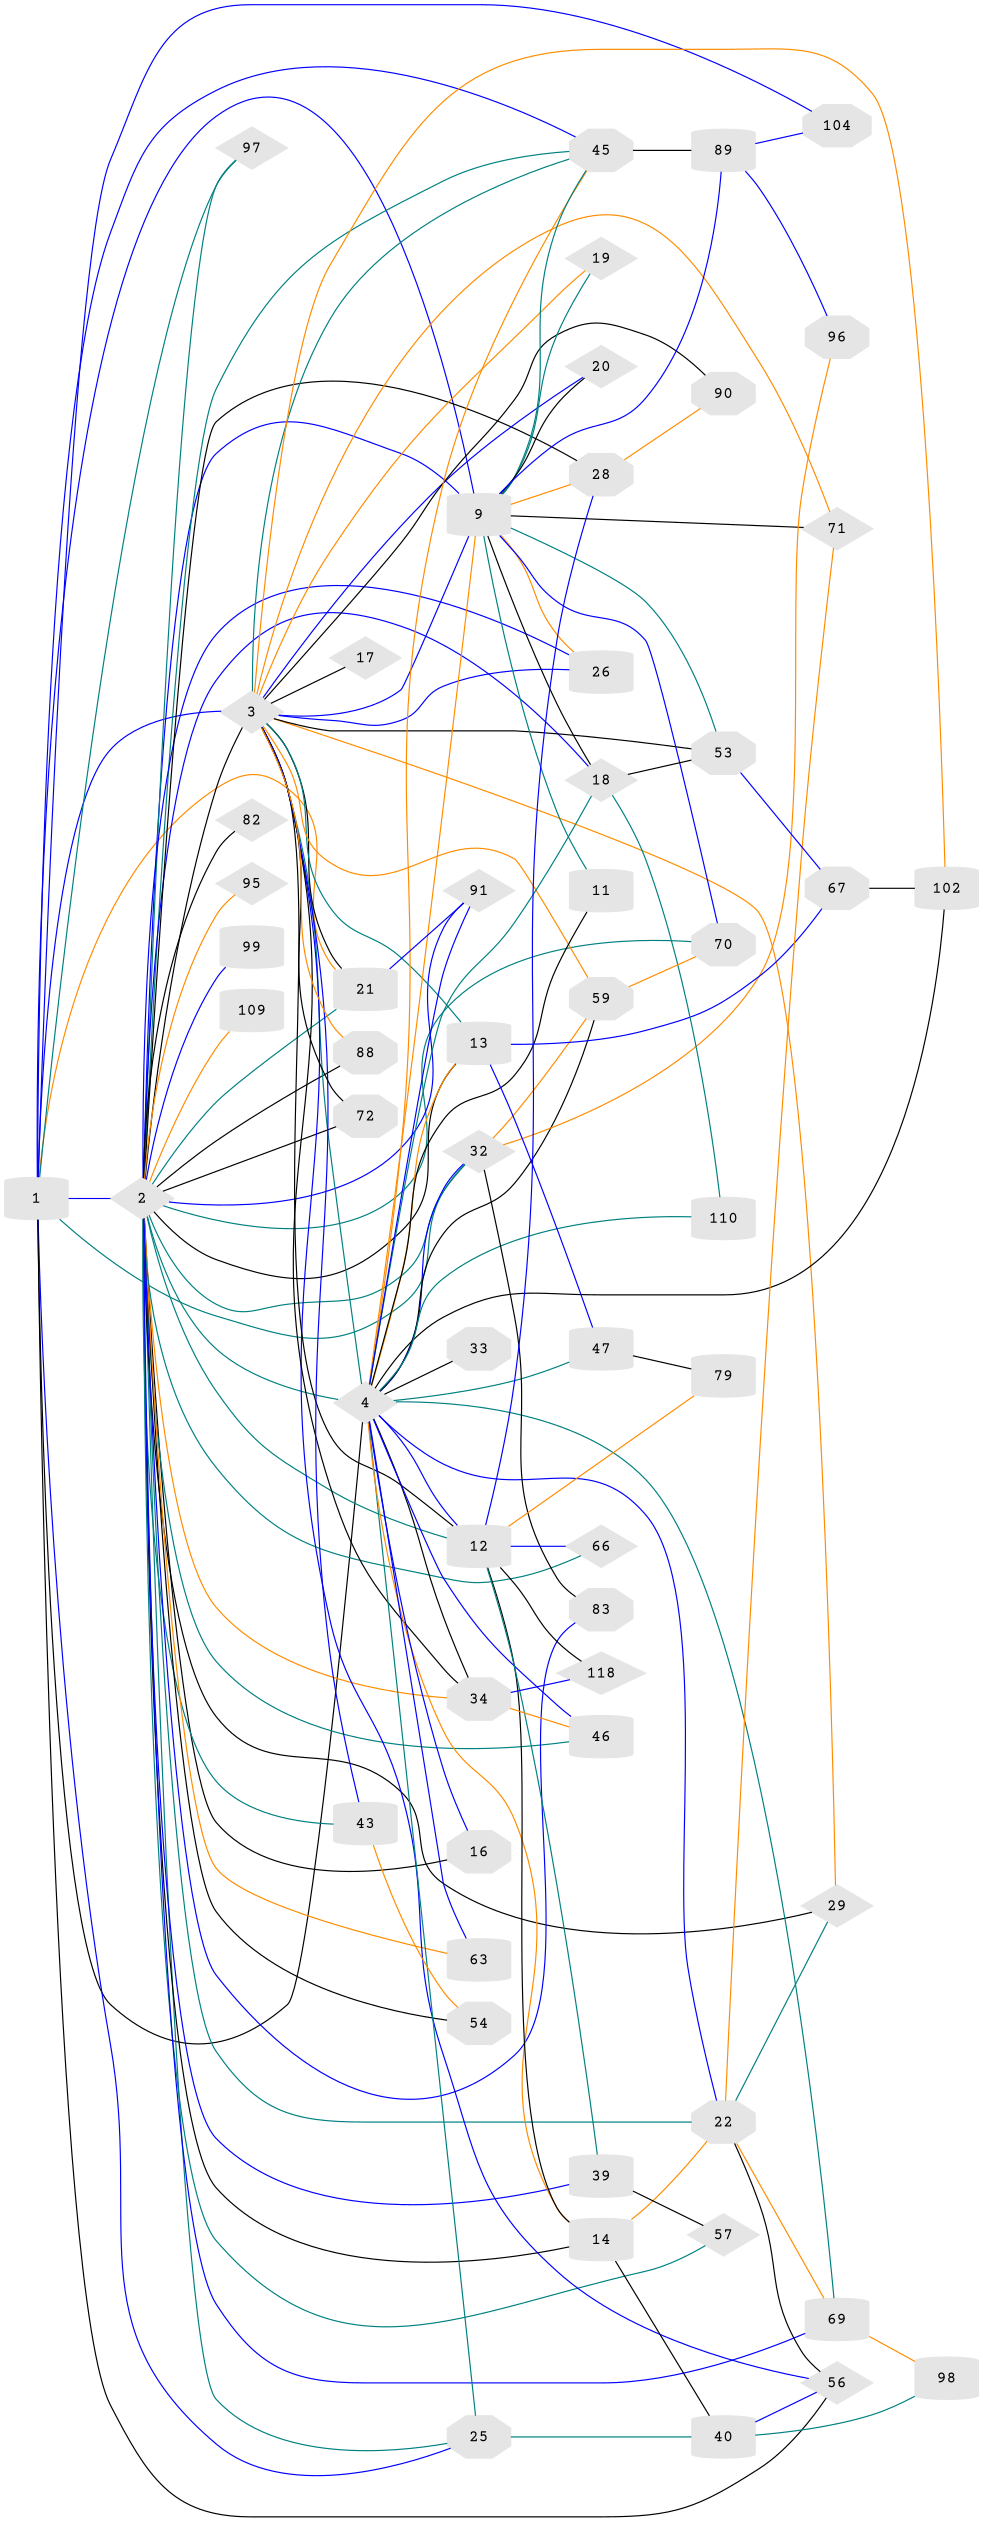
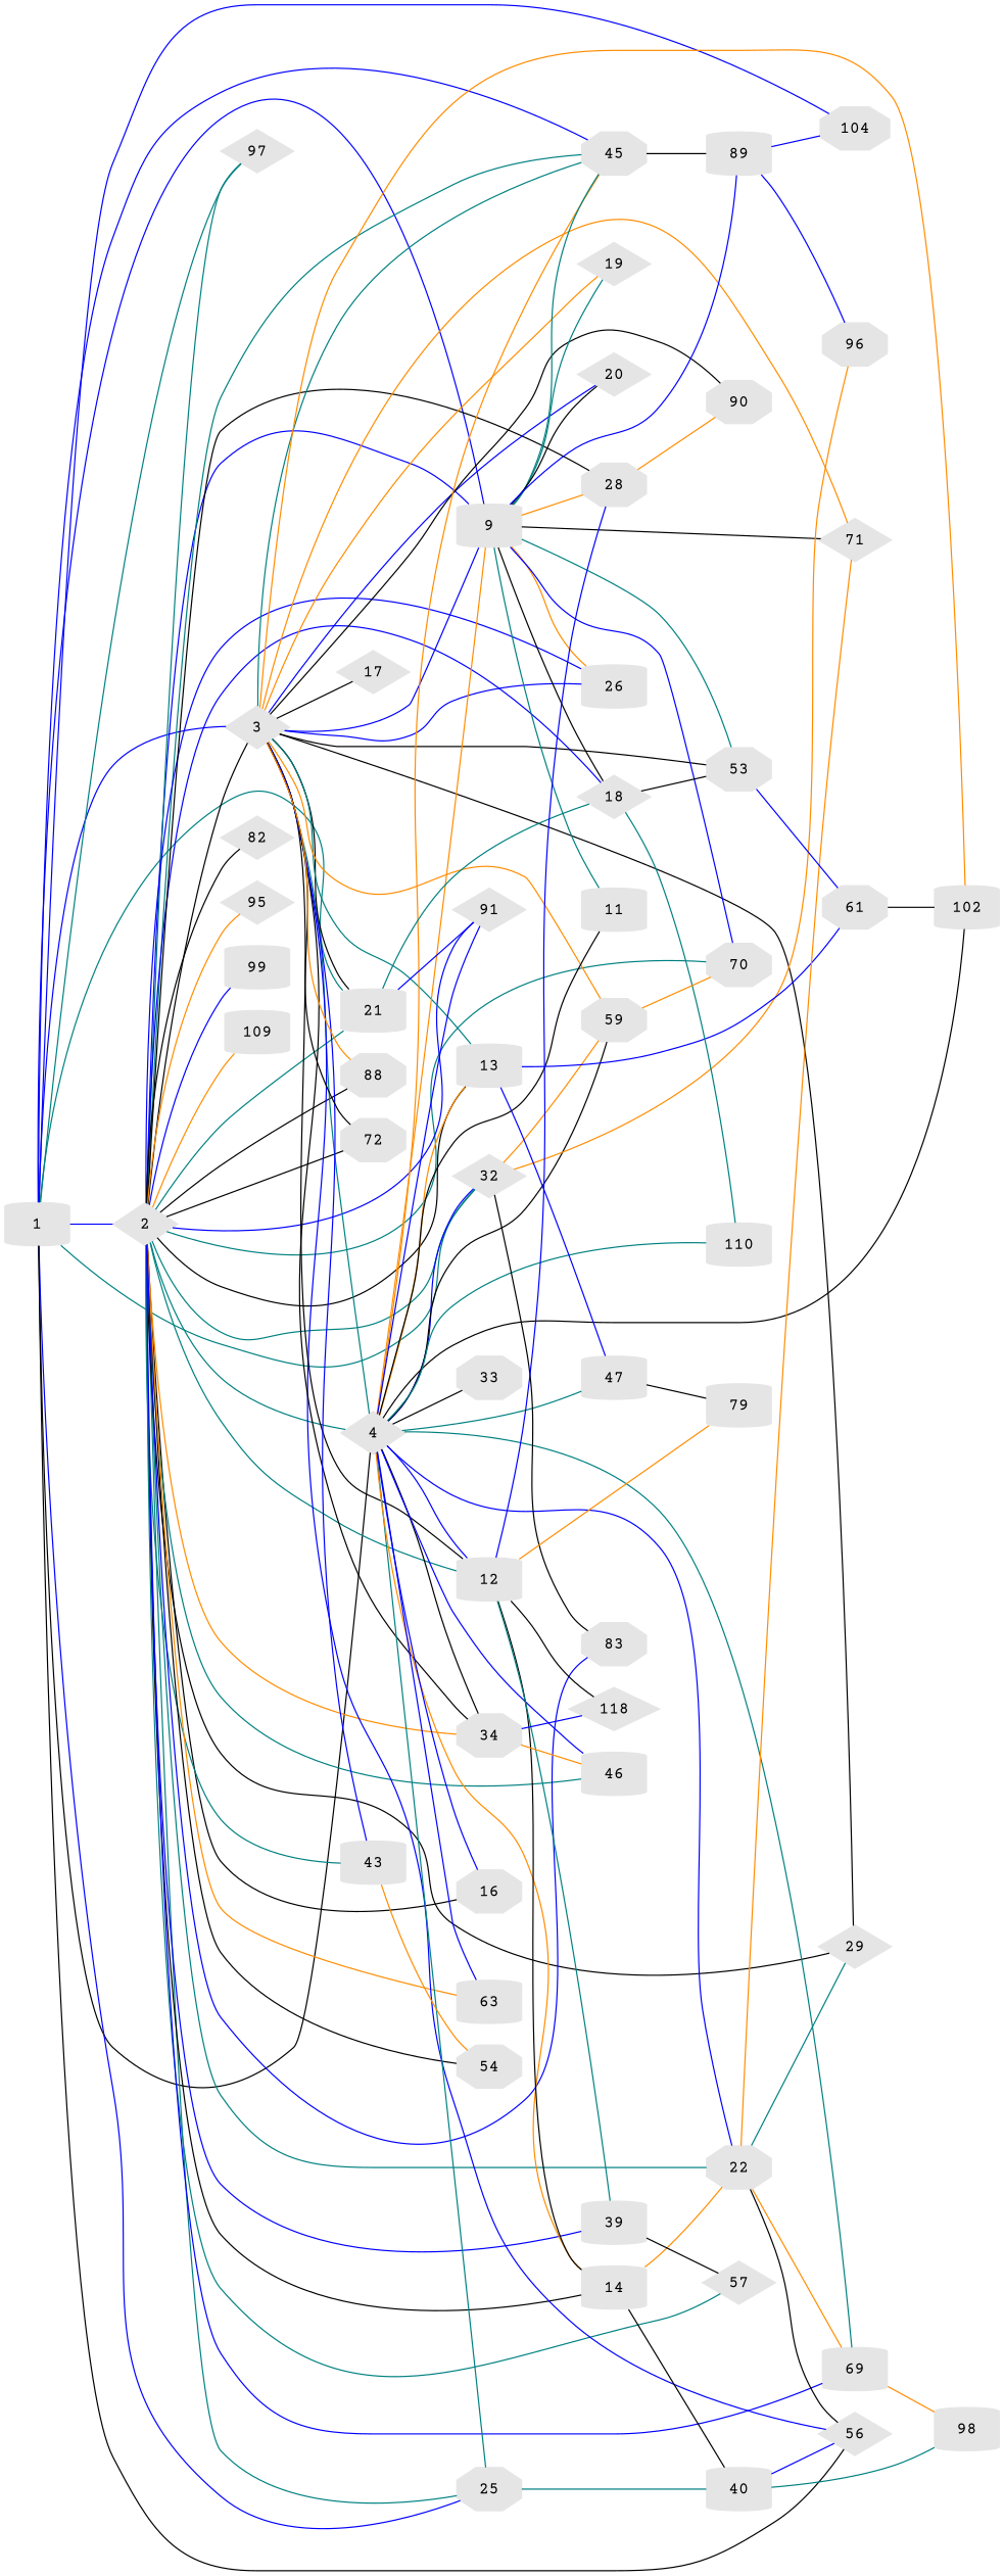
  graph {
    fontname="Courier Prime"
    rankdir=LR
    node [color=gray90 fontname="Courier Prime" shape=cylinder style=filled]
    edge [color=blue fontname="Courier Prime"]
    1 [super="+23"]
    2 [shape=diamond super="+64+52+55+125+123+78+94+81+74+24+119+106+48+73+6"]
    3 [shape=diamond super="+15+62+80+139+36+107+7+60"]
    4 [shape=diamond super="+67+5+65"]
    9 [super="+144+31"]
    21
    25 [shape=octagon]
    32 [shape=diamond super="+49"]
    45 [shape=octagon super="+86+134+124+103"]
    56 [shape=diamond super="+114"]
    97 [shape=diamond]
    104 [shape=octagon]
    12 [super="+37+41"]
    13 [super="+76"]
    14 [super="+130+108"]
    16 [shape=octagon super="+101"]
    18 [shape=diamond super="+142"]
    22 [shape=octagon super="+27+126"]
    26 [super="+147"]
    28 [shape=octagon]
    29 [shape=diamond]
    34 [shape=octagon super="+75"]
    39
    43
    46
    54 [shape=octagon]
    57 [shape=diamond]
    63
-   66 [shape=diamond]
    69 [super="+87"]
    70 [shape=octagon super="+146+115"]
    72 [shape=octagon]
    82 [shape=diamond]
    83 [shape=octagon]
    88 [shape=octagon]
    91 [shape=diamond super="+112"]
    95 [shape=diamond]
    99
    109
    17 [shape=diamond super="+42"]
    19 [shape=diamond]
    20 [shape=diamond]
    53 [shape=octagon]
    59 [shape=octagon super="+136"]
    71 [shape=diamond]
    90 [shape=octagon]
    102 [super="+140"]
    11 [super="+113"]
    33 [shape=octagon]
    47
    110
    89
    40
    96 [shape=octagon]
    79
    118 [shape=diamond]
-   61 [shape=octagon label=67]
+   61 [shape=octagon]
    98
    1 -- 2 [weight=4]
    1 -- 3 [weight=3]
    1 -- 4 [color=black weight=4]
    1 -- 9
-   1 -- 21 [color=darkorange]
+   1 -- 21 [color=teal]
    1 -- 25
    1 -- 32 [color=teal]
    1 -- 45
    1 -- 56 [color=black]
    1 -- 97 [color=teal]
    1 -- 104
    2 -- 3 [color=black weight=13]
    2 -- 4 [color=teal weight=14]
    2 -- 9 [weight=7]
    2 -- 21 [color=teal weight=2]
    2 -- 25 [color=teal]
    2 -- 32 [color=teal weight=2]
    2 -- 45 [color=teal weight=2]
    2 -- 97 [color=teal]
    2 -- 12 [color=teal]
    2 -- 13 [color=black weight=3]
    2 -- 14 [color=black]
    2 -- 16 [color=black]
    2 -- 18 [weight=2]
    2 -- 22 [color=teal weight=4]
    2 -- 26
    2 -- 28 [color=black weight=4]
    2 -- 29 [color=black]
    2 -- 34 [color=darkorange weight=3]
    2 -- 39
    2 -- 43 [color=teal]
    2 -- 46 [color=teal]
    2 -- 54 [color=black]
    2 -- 57 [color=teal]
    2 -- 63 [color=darkorange]
-   2 -- 66 [color=teal]
    2 -- 69 [weight=2]
    2 -- 70 [color=teal]
    2 -- 72 [color=black]
    2 -- 82 [color=black weight=2]
    2 -- 83
    2 -- 88 [color=black]
    2 -- 91
    2 -- 95 [color=darkorange]
    2 -- 99 [weight=2]
    2 -- 109 [color=darkorange weight=2]
    3 -- 4 [color=teal weight=8]
    3 -- 9 [weight=6]
    3 -- 21 [color=black]
    3 -- 45 [color=teal]
    3 -- 56
    3 -- 12 [color=black]
    3 -- 13 [color=teal]
    3 -- 26
-   3 -- 29 [color=darkorange]
+   3 -- 29 [color=black]
    3 -- 34 [color=black]
    3 -- 43
    3 -- 72 [color=black]
    3 -- 88 [color=darkorange]
    3 -- 17 [color=black weight=3]
    3 -- 19 [color=darkorange]
    3 -- 20
    3 -- 53 [color=black]
    3 -- 59 [color=darkorange]
    3 -- 71 [color=darkorange]
    3 -- 90 [color=black]
    3 -- 102 [color=darkorange]
    4 -- 9 [color=darkorange weight=3]
    4 -- 25 [color=teal]
    4 -- 32
    4 -- 45 [color=darkorange weight=2]
    4 -- 12 [weight=2]
    4 -- 13 [color=darkorange]
    4 -- 14 [color=darkorange]
    4 -- 16 [weight=2]
-   4 -- 18 [color=teal]
+   21 -- 18 [color=teal]
    4 -- 22
    4 -- 34 [color=black]
    4 -- 46
    4 -- 63
    4 -- 69 [color=teal]
    4 -- 91
    4 -- 59 [color=black]
    4 -- 102 [color=black]
    4 -- 11 [color=black weight=2]
    4 -- 33 [color=black]
    4 -- 47 [color=teal]
    4 -- 110 [color=teal]
    9 -- 45 [color=teal]
    9 -- 18 [color=black]
    9 -- 26 [color=darkorange]
    9 -- 28 [color=darkorange]
    9 -- 70
    9 -- 19 [color=teal]
    9 -- 20 [color=black]
    9 -- 53 [color=teal]
    9 -- 71 [color=black]
    9 -- 11 [color=teal]
    9 -- 89
    21 -- 91
    25 -- 40 [color=teal]
    32 -- 83 [color=black]
    32 -- 59 [color=darkorange]
    32 -- 96 [color=darkorange]
    45 -- 89 [color=black]
    12 -- 14 [color=black]
    12 -- 28
    12 -- 39 [color=teal weight=2]
-   12 -- 66
    12 -- 79 [color=darkorange]
    12 -- 118 [color=black]
    13 -- 47
    13 -- 61
    14 -- 22 [color=darkorange]
    14 -- 40 [color=black]
    18 -- 53 [color=black]
    18 -- 110 [color=teal]
    22 -- 56 [color=black]
    22 -- 29 [color=teal]
    22 -- 69 [color=darkorange]
    22 -- 71 [color=darkorange]
    28 -- 90 [color=darkorange]
    34 -- 46 [color=darkorange]
    34 -- 118
    39 -- 57 [color=black]
    43 -- 54 [color=darkorange]
    69 -- 98 [color=darkorange]
    53 -- 61
    59 -- 70 [color=darkorange]
    47 -- 79 [color=black]
    89 -- 104
    89 -- 96
    40 -- 56
    40 -- 98 [color=teal]
    61 -- 102 [color=black]
  }
